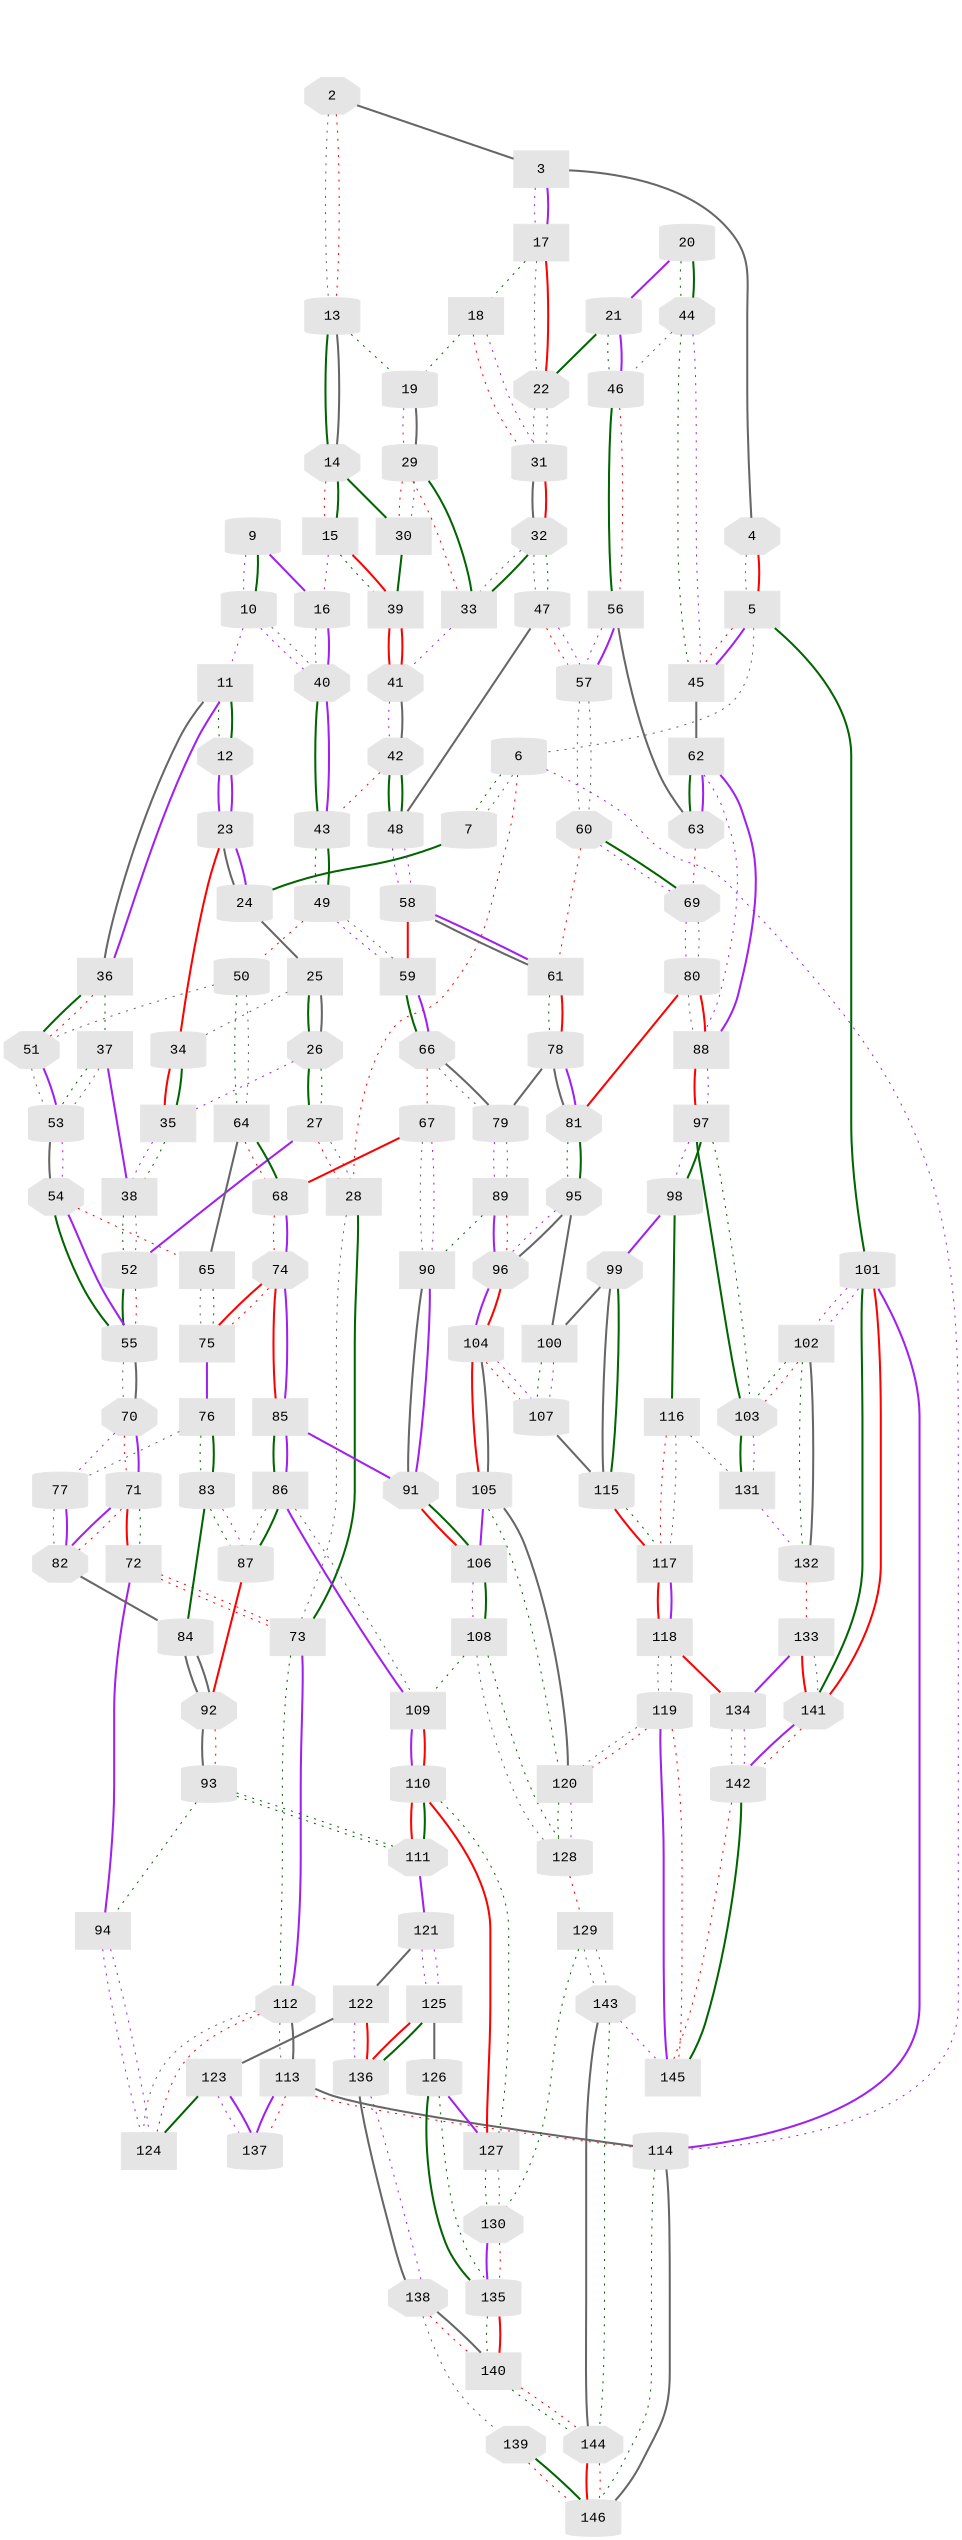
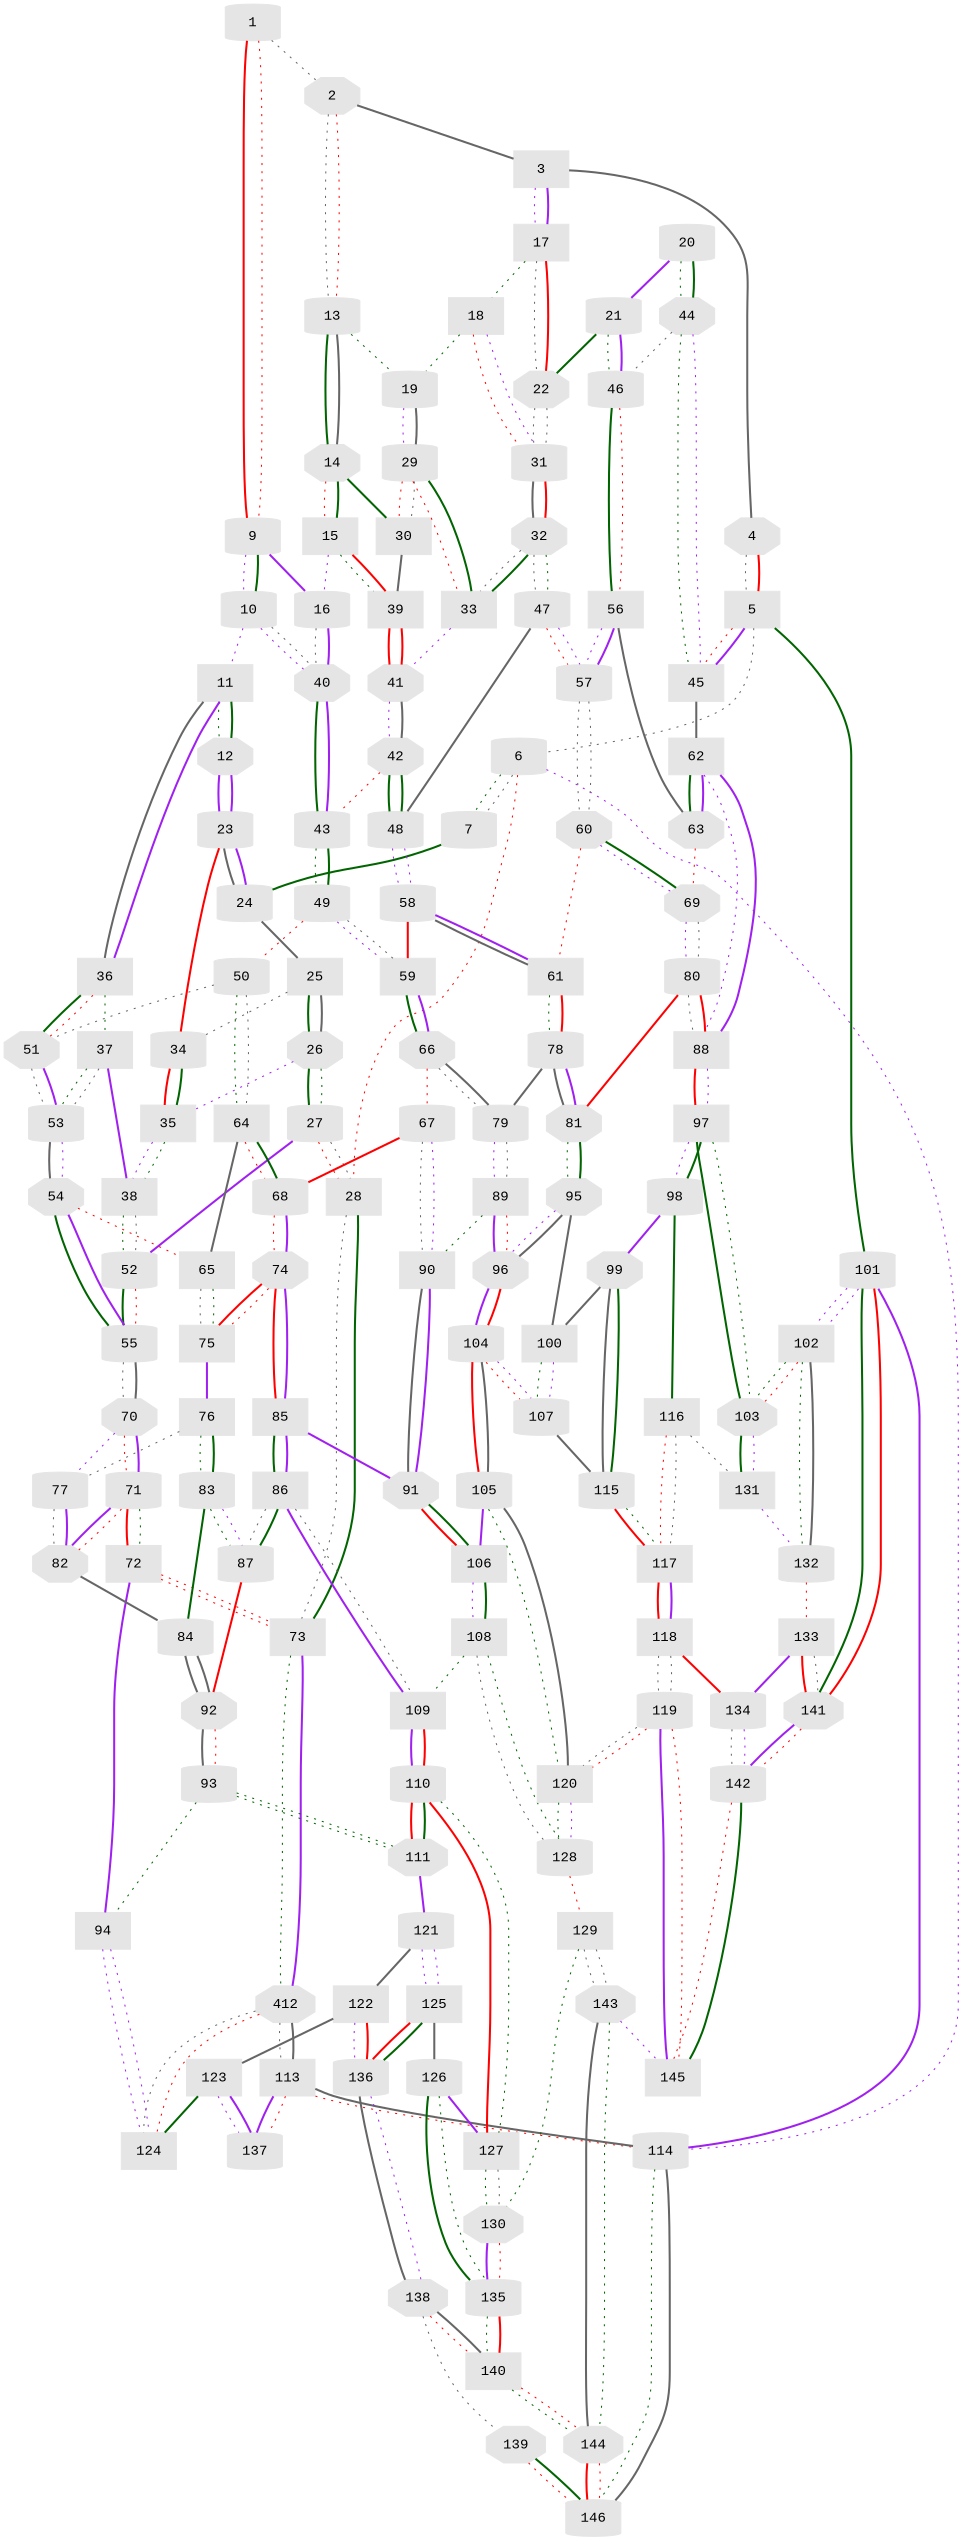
  graph {
    fontname="Liberation Mono"
    node [color=gray90 fontname="Liberation Mono" shape=cylinder style=filled]
    edge [color=purple fontname="Liberation Mono" style=dotted]
    2 [shape=octagon]
+   1
    9
    3 [shape=box]
    13
    10
    16
    4 [shape=octagon]
    17 [shape=box]
    14 [shape=octagon]
    19
    5 [shape=box]
    18 [shape=box]
    22 [shape=octagon]
    6
    45 [shape=box]
    101
    20
    21
    44 [shape=octagon]
    7
    28 [shape=box]
    114
    62 [shape=box]
    102 [shape=box]
    141 [shape=octagon]
    24
    73 [shape=box]
    146
    25 [shape=box]
    12 [shape=octagon]
    23
    11 [shape=box]
    40 [shape=octagon]
    36 [shape=box]
    43
    37 [shape=box]
    51 [shape=octagon]
    34
    15 [shape=box]
    30 [shape=box]
    29
    39 [shape=box]
    41 [shape=octagon]
    31
    32 [shape=octagon]
    33 [shape=box]
    46
    56 [shape=box]
    35 [shape=box]
    26 [shape=octagon]
    27
    52
    38 [shape=box]
    55
-   112 [shape=octagon]
+   112 [shape=octagon label=412]
    47
    48
    57
    42 [shape=octagon]
    53
    54 [shape=octagon]
    49
    58
    50
    59 [shape=box]
    63 [shape=octagon]
    88 [shape=box]
    60 [shape=octagon]
    61 [shape=box]
    64 [shape=box]
    66 [shape=octagon]
    65 [shape=box]
    68
    70 [shape=octagon]
    75 [shape=box]
    71
    77
    69 [shape=octagon]
    78
    67
    79
    80
    81 [shape=octagon]
    97 [shape=box]
    74 [shape=octagon]
    76 [shape=box]
    90 [shape=box]
    89 [shape=box]
    91 [shape=octagon]
    85 [shape=box]
    72 [shape=box]
    82 [shape=octagon]
    94 [shape=box]
    84
    124 [shape=box]
    113 [shape=box]
    86 [shape=box]
    83
    87
    95 [shape=octagon]
    96 [shape=octagon]
    100 [shape=box]
    92 [shape=octagon]
    93
    109 [shape=box]
    106 [shape=box]
    110
    98
    103 [shape=octagon]
    104
    108 [shape=box]
    111 [shape=octagon]
    121
    107
    105
    99 [shape=octagon]
    116 [shape=box]
    131 [shape=box]
    115
    117 [shape=box]
    132
    142
    133 [shape=box]
    120 [shape=box]
    128
    129 [shape=box]
    127 [shape=box]
    130 [shape=octagon]
    122 [shape=box]
    125 [shape=box]
    137
    118 [shape=box]
    119
    134
    145 [shape=box]
    123 [shape=box]
    136
    126
    138 [shape=octagon]
    135
    140 [shape=box]
    143 [shape=octagon]
    144 [shape=octagon]
    139 [shape=octagon]
    2 -- 3 [color=gray40 style=bold]
    2 -- 13 [color=gray40]
    2 -- 13 [color=red]
+   1 -- 2 [color=gray40]
+   1 -- 9 [color=red style=bold]
+   1 -- 9 [color=red]
    9 -- 10
    9 -- 10 [color=darkgreen style=bold]
    9 -- 16 [style=bold]
    3 -- 4 [color=gray40 style=bold]
    3 -- 17
    3 -- 17 [style=bold]
    13 -- 14 [color=darkgreen style=bold]
    13 -- 14 [color=gray40 style=bold]
    13 -- 19 [color=darkgreen]
    10 -- 11
    10 -- 40
    10 -- 40 [color=gray40]
    16 -- 40 [color=gray40]
    16 -- 40 [style=bold]
    4 -- 5 [color=gray40]
    4 -- 5 [color=red style=bold]
    17 -- 18 [color=darkgreen]
    17 -- 22 [color=gray40]
    17 -- 22 [color=red style=bold]
    14 -- 15 [color=red]
    14 -- 15 [color=darkgreen style=bold]
    14 -- 30 [color=darkgreen style=bold]
    19 -- 29
    19 -- 29 [color=gray40 style=bold]
    5 -- 6 [color=gray40]
    5 -- 45 [color=red]
    5 -- 45 [style=bold]
    5 -- 101 [color=darkgreen style=bold]
    18 -- 19 [color=darkgreen]
    18 -- 31 [color=red]
    18 -- 31
    22 -- 31 [color=gray40]
    22 -- 31 [color=gray40]
    6 -- 7 [color=darkgreen]
    6 -- 7 [color=gray40]
    6 -- 28 [color=red]
    6 -- 114
    45 -- 62 [color=gray40 style=bold]
    101 -- 114 [style=bold]
    101 -- 102
    101 -- 102
    101 -- 141 [color=darkgreen style=bold]
    101 -- 141 [color=red style=bold]
    20 -- 21 [style=bold]
    20 -- 44 [color=darkgreen]
    20 -- 44 [color=darkgreen style=bold]
    21 -- 22 [color=darkgreen style=bold]
    21 -- 46 [color=darkgreen]
    21 -- 46 [style=bold]
    44 -- 45 [color=darkgreen]
    44 -- 45
    44 -- 46 [color=gray40]
    7 -- 24 [color=darkgreen style=bold]
    28 -- 73 [color=gray40]
    28 -- 73 [color=darkgreen style=bold]
    114 -- 146 [color=darkgreen]
    114 -- 146 [color=gray40 style=bold]
    62 -- 63 [color=darkgreen style=bold]
    62 -- 63 [style=bold]
    62 -- 88
    62 -- 88 [style=bold]
    102 -- 103 [color=darkgreen]
    102 -- 103 [color=red]
    102 -- 132 [color=darkgreen]
    102 -- 132 [color=gray40 style=bold]
    141 -- 142 [style=bold]
    141 -- 142 [color=red]
    24 -- 25 [color=gray40 style=bold]
    73 -- 112 [color=darkgreen]
    73 -- 112 [style=bold]
    25 -- 34 [color=gray40]
    25 -- 26 [color=darkgreen style=bold]
    25 -- 26 [color=gray40 style=bold]
    12 -- 23 [style=bold]
    12 -- 23 [style=bold]
    23 -- 24 [color=gray40 style=bold]
    23 -- 24 [style=bold]
    23 -- 34 [color=red style=bold]
    11 -- 12 [color=darkgreen]
    11 -- 12 [color=darkgreen style=bold]
    11 -- 36 [color=gray40 style=bold]
    11 -- 36 [style=bold]
    40 -- 43 [color=darkgreen style=bold]
    40 -- 43 [style=bold]
    36 -- 37 [color=darkgreen]
    36 -- 51 [color=darkgreen style=bold]
    36 -- 51 [color=red]
    43 -- 49 [color=darkgreen]
    43 -- 49 [color=darkgreen style=bold]
    37 -- 38 [style=bold]
    37 -- 53 [color=darkgreen]
    37 -- 53 [color=gray40]
    51 -- 53 [color=gray40]
    51 -- 53 [style=bold]
    34 -- 35 [color=red style=bold]
    34 -- 35 [color=darkgreen style=bold]
    15 -- 16
    15 -- 39 [color=darkgreen]
    15 -- 39 [color=red style=bold]
-   30 -- 39 [color=darkgreen style=bold]
+   30 -- 39 [color=gray40 style=bold]
    29 -- 30 [color=red]
    29 -- 30 [color=gray40]
    29 -- 33 [color=red]
    29 -- 33 [color=darkgreen style=bold]
    39 -- 41 [color=red style=bold]
    39 -- 41 [color=red style=bold]
    41 -- 42
    41 -- 42 [color=gray40 style=bold]
    31 -- 32 [color=gray40 style=bold]
    31 -- 32 [color=red style=bold]
    32 -- 33 [color=gray40]
    32 -- 33 [color=darkgreen style=bold]
    32 -- 47 [color=gray40]
    32 -- 47 [color=darkgreen]
    33 -- 41
    46 -- 56 [color=darkgreen style=bold]
    46 -- 56 [color=red]
    56 -- 57
    56 -- 57 [style=bold]
    56 -- 63 [color=gray40 style=bold]
    35 -- 38
    35 -- 38 [color=darkgreen]
    26 -- 35
    26 -- 27 [color=darkgreen style=bold]
    26 -- 27 [color=darkgreen]
    27 -- 28 [color=red]
    27 -- 28 [color=gray40]
    27 -- 52 [style=bold]
    52 -- 55 [color=darkgreen style=bold]
    52 -- 55 [color=red]
    38 -- 52 [color=darkgreen]
    38 -- 52 [color=gray40]
    55 -- 70 [color=gray40]
    55 -- 70 [color=gray40 style=bold]
    112 -- 124 [color=gray40]
    112 -- 124 [color=red]
    112 -- 113 [color=gray40]
    112 -- 113 [color=gray40 style=bold]
    47 -- 48 [color=gray40 style=bold]
    47 -- 57 [color=red]
    47 -- 57
    48 -- 58
    48 -- 58
    57 -- 60 [color=gray40]
    57 -- 60 [color=gray40]
    42 -- 43 [color=red]
    42 -- 48 [color=darkgreen style=bold]
    42 -- 48 [color=darkgreen style=bold]
    53 -- 54 [color=gray40 style=bold]
    53 -- 54
    54 -- 55 [color=darkgreen style=bold]
    54 -- 55 [style=bold]
    54 -- 65 [color=red]
    49 -- 50 [color=red]
    49 -- 59
    49 -- 59 [color=gray40]
    58 -- 59 [color=red style=bold]
    58 -- 61 [color=gray40 style=bold]
    58 -- 61 [style=bold]
    50 -- 51 [color=gray40]
    50 -- 64 [color=darkgreen]
    50 -- 64 [color=gray40]
    59 -- 66 [color=darkgreen style=bold]
    59 -- 66 [style=bold]
    63 -- 69 [color=red]
    88 -- 97 [color=red style=bold]
    88 -- 97
    60 -- 61 [color=red]
    60 -- 69
    60 -- 69 [color=darkgreen style=bold]
    61 -- 78 [color=darkgreen]
    61 -- 78 [color=red style=bold]
    64 -- 65 [color=gray40 style=bold]
    64 -- 68 [color=red]
    64 -- 68 [color=darkgreen style=bold]
    66 -- 67 [color=red]
    66 -- 79 [color=gray40]
    66 -- 79 [color=gray40 style=bold]
    65 -- 75 [color=gray40]
    65 -- 75 [color=darkgreen]
    68 -- 74 [color=red]
    68 -- 74 [style=bold]
    70 -- 71 [color=red]
    70 -- 71 [style=bold]
    70 -- 77
    75 -- 76 [style=bold]
    71 -- 72 [color=red style=bold]
    71 -- 72 [color=darkgreen]
    71 -- 82 [style=bold]
    71 -- 82 [color=red]
    77 -- 82 [color=gray40]
    77 -- 82 [style=bold]
    69 -- 80
    69 -- 80 [color=gray40]
    78 -- 79 [color=gray40 style=bold]
    78 -- 81 [color=gray40 style=bold]
    78 -- 81 [style=bold]
    67 -- 68 [color=red style=bold]
    67 -- 90 [color=gray40]
    67 -- 90
    79 -- 89
    79 -- 89 [color=gray40]
    80 -- 88 [color=gray40]
    80 -- 88 [color=red style=bold]
    80 -- 81 [color=red style=bold]
    81 -- 95 [color=darkgreen]
    81 -- 95 [color=darkgreen style=bold]
    97 -- 98
    97 -- 98 [color=darkgreen style=bold]
    97 -- 103 [color=darkgreen style=bold]
    97 -- 103 [color=darkgreen]
    74 -- 75 [color=red style=bold]
    74 -- 75 [color=red]
    74 -- 85 [color=red style=bold]
    74 -- 85 [style=bold]
    76 -- 77 [color=gray40]
    76 -- 83 [color=darkgreen]
    76 -- 83 [color=darkgreen style=bold]
    90 -- 91 [color=gray40 style=bold]
    90 -- 91 [style=bold]
    89 -- 90 [color=darkgreen]
    89 -- 96 [style=bold]
    89 -- 96 [color=red]
    91 -- 106 [color=red style=bold]
    91 -- 106 [color=darkgreen style=bold]
    85 -- 91 [style=bold]
    85 -- 86 [color=darkgreen style=bold]
    85 -- 86 [style=bold]
    72 -- 73 [color=red]
    72 -- 73 [color=red]
    72 -- 94 [style=bold]
    82 -- 84 [color=gray40 style=bold]
    94 -- 124
    94 -- 124
    84 -- 92 [color=gray40 style=bold]
    84 -- 92 [color=gray40 style=bold]
    113 -- 114 [color=red]
    113 -- 114 [color=gray40 style=bold]
    113 -- 137 [style=bold]
    113 -- 137 [color=red]
    86 -- 87 [color=gray40]
    86 -- 87 [color=darkgreen style=bold]
    86 -- 109 [style=bold]
    86 -- 109 [color=gray40]
    83 -- 84 [color=darkgreen style=bold]
    83 -- 87 [color=darkgreen]
    83 -- 87
    87 -- 92 [color=red style=bold]
    95 -- 96
    95 -- 96 [color=gray40 style=bold]
    95 -- 100 [color=gray40 style=bold]
    96 -- 104 [style=bold]
    96 -- 104 [color=red style=bold]
    100 -- 107 [color=darkgreen]
    100 -- 107
    92 -- 93 [color=gray40 style=bold]
    92 -- 93 [color=red]
    93 -- 94 [color=darkgreen]
    93 -- 111 [color=darkgreen]
    93 -- 111 [color=darkgreen]
    109 -- 110 [style=bold]
    109 -- 110 [color=red style=bold]
    106 -- 108
    106 -- 108 [color=darkgreen style=bold]
    110 -- 111 [color=red style=bold]
    110 -- 111 [color=darkgreen style=bold]
    110 -- 127 [color=red style=bold]
    110 -- 127 [color=darkgreen]
    98 -- 99 [style=bold]
    98 -- 116 [color=darkgreen style=bold]
    103 -- 131 [color=darkgreen style=bold]
    103 -- 131
    104 -- 107 [color=red]
    104 -- 107
    104 -- 105 [color=red style=bold]
    104 -- 105 [color=gray40 style=bold]
    108 -- 109 [color=darkgreen]
    108 -- 128 [color=gray40]
    108 -- 128 [color=darkgreen]
    111 -- 121 [style=bold]
    121 -- 122 [color=gray40 style=bold]
    121 -- 125
    121 -- 125
    107 -- 115 [color=gray40 style=bold]
    105 -- 106 [style=bold]
    105 -- 120 [color=darkgreen]
    105 -- 120 [color=gray40 style=bold]
    99 -- 100 [color=gray40 style=bold]
    99 -- 115 [color=gray40 style=bold]
    99 -- 115 [color=darkgreen style=bold]
    116 -- 131 [color=gray40]
    116 -- 117 [color=red]
    116 -- 117 [color=gray40]
    131 -- 132
    115 -- 117 [color=red style=bold]
    115 -- 117 [color=darkgreen]
    117 -- 118 [color=red style=bold]
    117 -- 118 [style=bold]
    132 -- 133 [color=red]
    142 -- 145 [color=red]
    142 -- 145 [color=darkgreen style=bold]
    133 -- 141 [color=red style=bold]
    133 -- 141 [color=gray40]
    133 -- 134 [style=bold]
    120 -- 128 [color=darkgreen]
    120 -- 128
    128 -- 129 [color=red]
    129 -- 130 [color=darkgreen]
    129 -- 143 [color=gray40]
    129 -- 143 [color=gray40]
    127 -- 130 [color=darkgreen]
    127 -- 130 [color=gray40]
    130 -- 135 [style=bold]
    130 -- 135 [color=red]
    122 -- 123 [color=gray40 style=bold]
    122 -- 136
    122 -- 136 [color=red style=bold]
    125 -- 136 [color=red style=bold]
    125 -- 136 [color=darkgreen style=bold]
    125 -- 126 [color=gray40 style=bold]
    118 -- 119 [color=gray40]
    118 -- 119 [color=gray40]
    118 -- 134 [color=red style=bold]
    119 -- 120 [color=gray40]
    119 -- 120 [color=red]
    119 -- 145 [style=bold]
    119 -- 145 [color=red]
    134 -- 142 [color=gray40]
    134 -- 142
    123 -- 124 [color=darkgreen style=bold]
    123 -- 137
    123 -- 137 [style=bold]
    136 -- 138 [color=gray40 style=bold]
    136 -- 138
    126 -- 127 [style=bold]
    126 -- 135 [color=darkgreen style=bold]
    126 -- 135 [color=darkgreen]
    138 -- 140 [color=red]
    138 -- 140 [color=gray40 style=bold]
    138 -- 139 [color=gray40]
    135 -- 140 [color=darkgreen]
    135 -- 140 [color=red style=bold]
    140 -- 144 [color=darkgreen]
    140 -- 144 [color=red]
    143 -- 145
    143 -- 144 [color=gray40 style=bold]
    143 -- 144 [color=darkgreen]
    144 -- 146 [color=red style=bold]
    144 -- 146 [color=red]
    139 -- 146 [color=red]
    139 -- 146 [color=darkgreen style=bold]
  }
